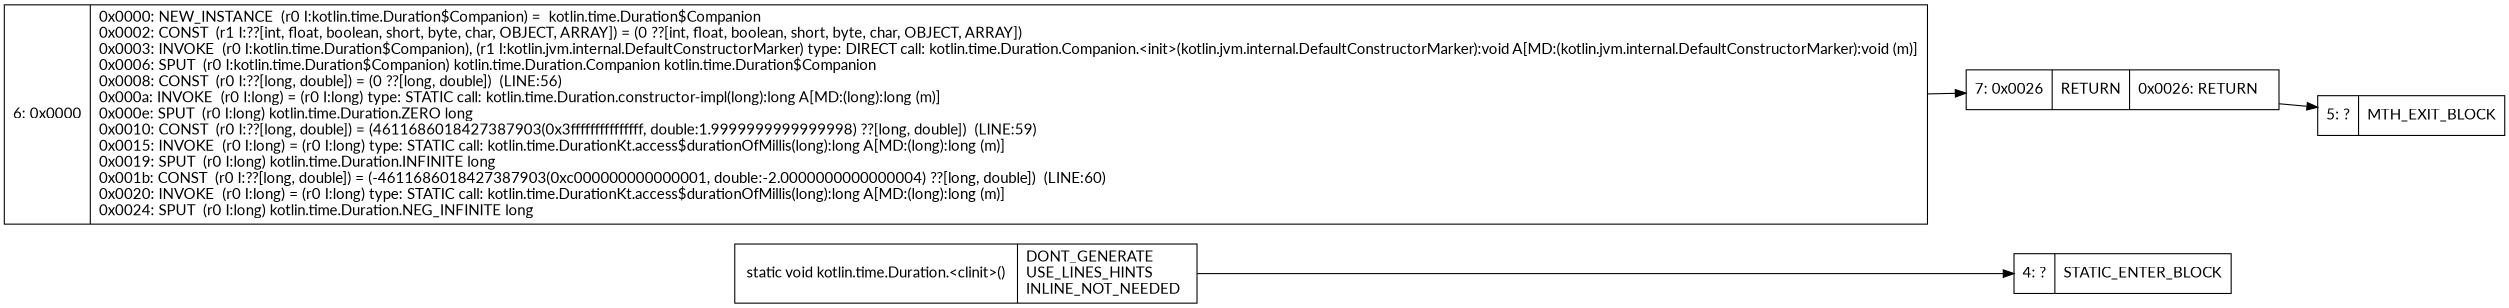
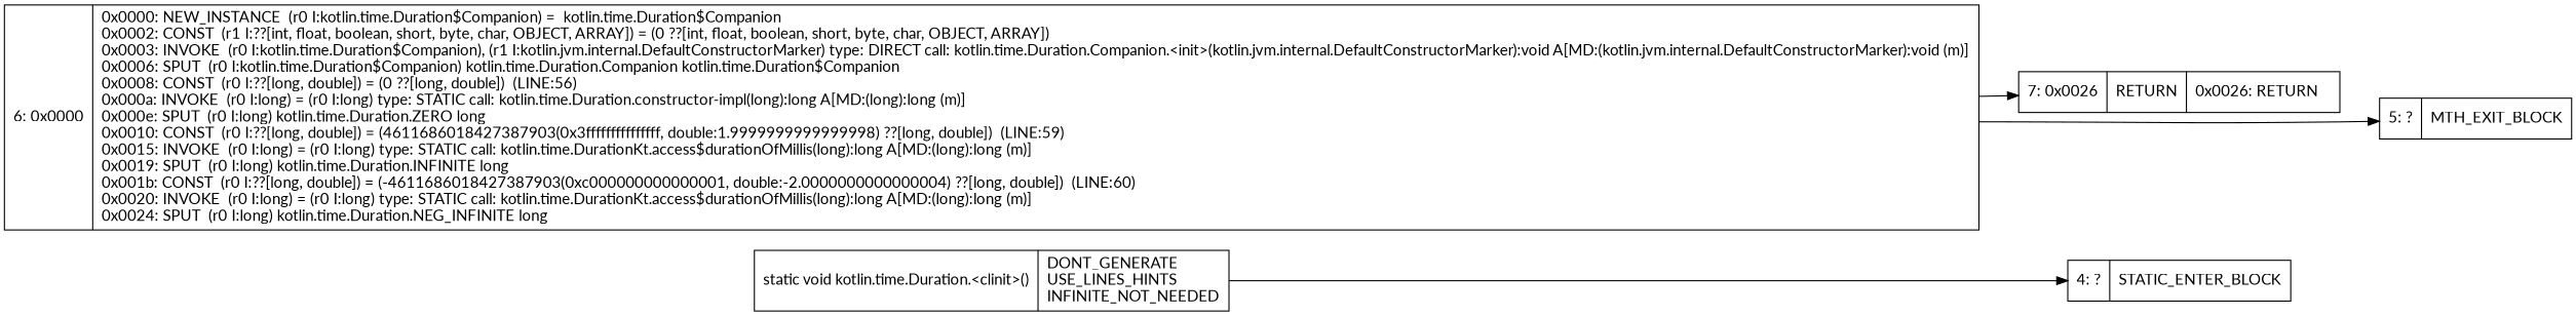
  digraph {
    fontname=Lato
    rankdir=LR
    node [fontname=Lato shape=record]
    edge [fontname=Lato]
    n1 [label="{4\:\ ?|STATIC_ENTER_BLOCK\l}"]
    n2 [label="{6\:\ 0x0000|0x0000: NEW_INSTANCE  (r0 I:kotlin.time.Duration$Companion) =  kotlin.time.Duration$Companion \l0x0002: CONST  (r1 I:??[int, float, boolean, short, byte, char, OBJECT, ARRAY]) = (0 ??[int, float, boolean, short, byte, char, OBJECT, ARRAY]) \l0x0003: INVOKE  (r0 I:kotlin.time.Duration$Companion), (r1 I:kotlin.jvm.internal.DefaultConstructorMarker) type: DIRECT call: kotlin.time.Duration.Companion.\<init\>(kotlin.jvm.internal.DefaultConstructorMarker):void A[MD:(kotlin.jvm.internal.DefaultConstructorMarker):void (m)]\l0x0006: SPUT  (r0 I:kotlin.time.Duration$Companion) kotlin.time.Duration.Companion kotlin.time.Duration$Companion \l0x0008: CONST  (r0 I:??[long, double]) = (0 ??[long, double])  (LINE:56)\l0x000a: INVOKE  (r0 I:long) = (r0 I:long) type: STATIC call: kotlin.time.Duration.constructor\-impl(long):long A[MD:(long):long (m)]\l0x000e: SPUT  (r0 I:long) kotlin.time.Duration.ZERO long \l0x0010: CONST  (r0 I:??[long, double]) = (4611686018427387903(0x3fffffffffffffff, double:1.9999999999999998) ??[long, double])  (LINE:59)\l0x0015: INVOKE  (r0 I:long) = (r0 I:long) type: STATIC call: kotlin.time.DurationKt.access$durationOfMillis(long):long A[MD:(long):long (m)]\l0x0019: SPUT  (r0 I:long) kotlin.time.Duration.INFINITE long \l0x001b: CONST  (r0 I:??[long, double]) = (\-4611686018427387903(0xc000000000000001, double:\-2.0000000000000004) ??[long, double])  (LINE:60)\l0x0020: INVOKE  (r0 I:long) = (r0 I:long) type: STATIC call: kotlin.time.DurationKt.access$durationOfMillis(long):long A[MD:(long):long (m)]\l0x0024: SPUT  (r0 I:long) kotlin.time.Duration.NEG_INFINITE long \l}"]
    n3 [label="{7\:\ 0x0026|RETURN\l|0x0026: RETURN   \l}"]
    n4 [label="{5\:\ ?|MTH_EXIT_BLOCK\l}"]
-   n5 [label="{static void kotlin.time.Duration.\<clinit\>()  | DONT_GENERATE\lUSE_LINES_HINTS\lINLINE_NOT_NEEDED\l}"]
+   n5 [label="{static void kotlin.time.Duration.\<clinit\>()  | DONT_GENERATE\lUSE_LINES_HINTS\lINFINITE_NOT_NEEDED\l}"]
    n2 -> n3
-   n3 -> n4
+   n2 -> n4
    n5 -> n1
  }
